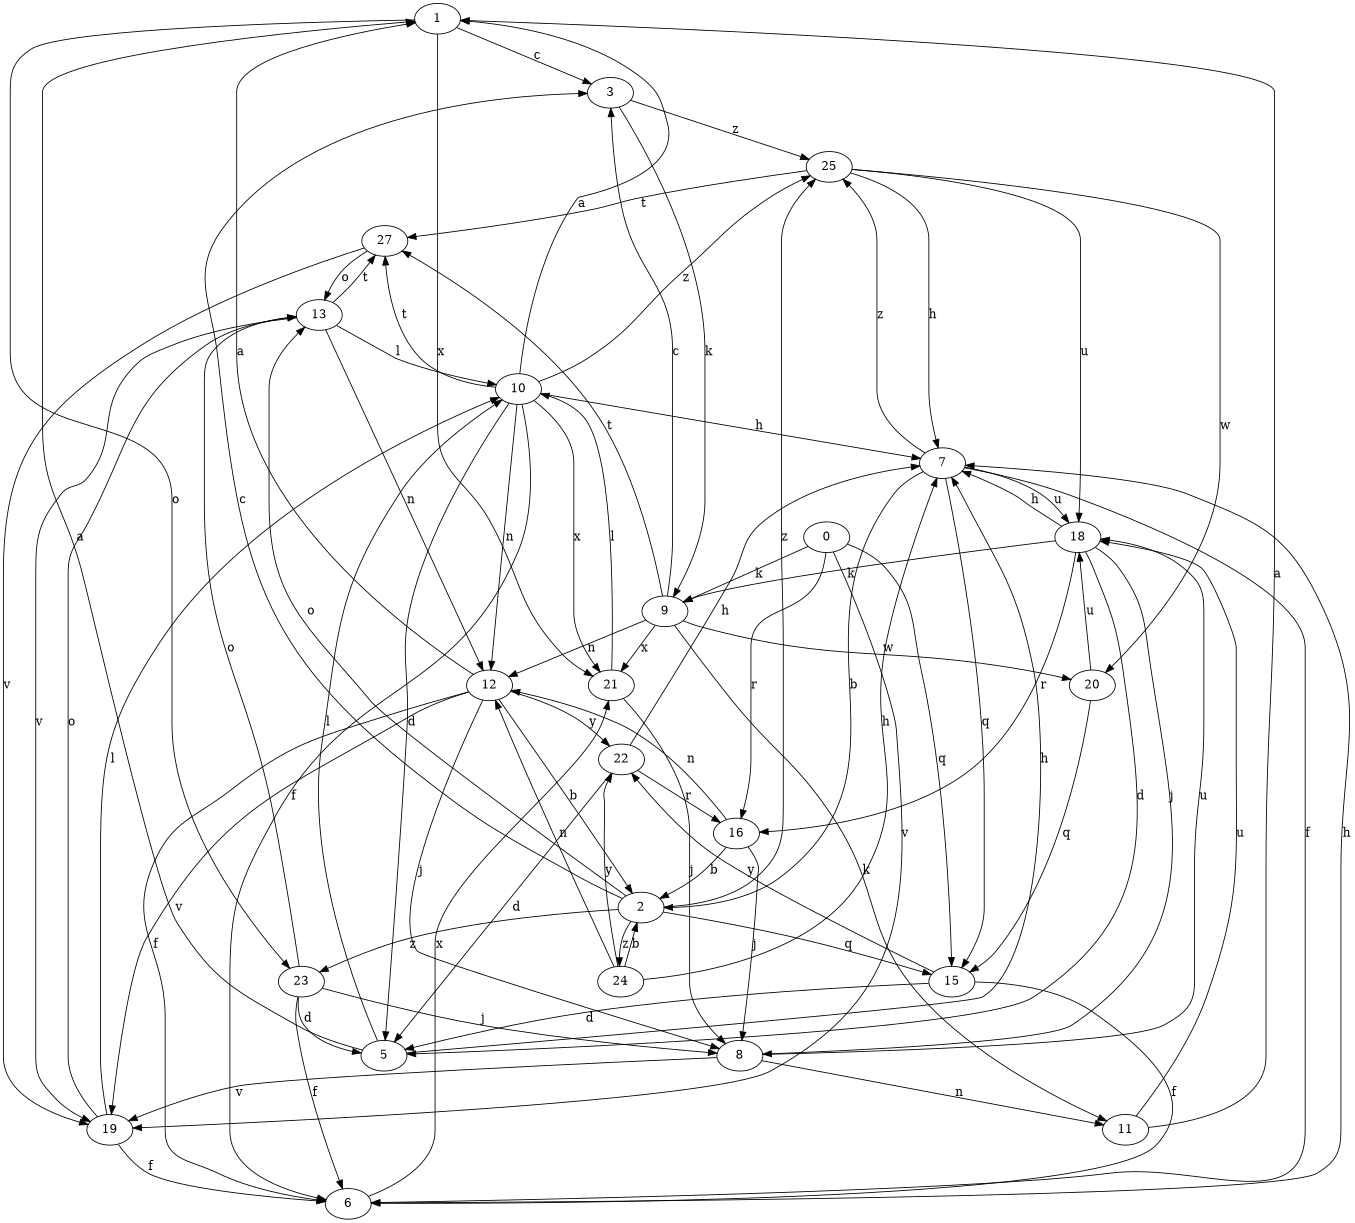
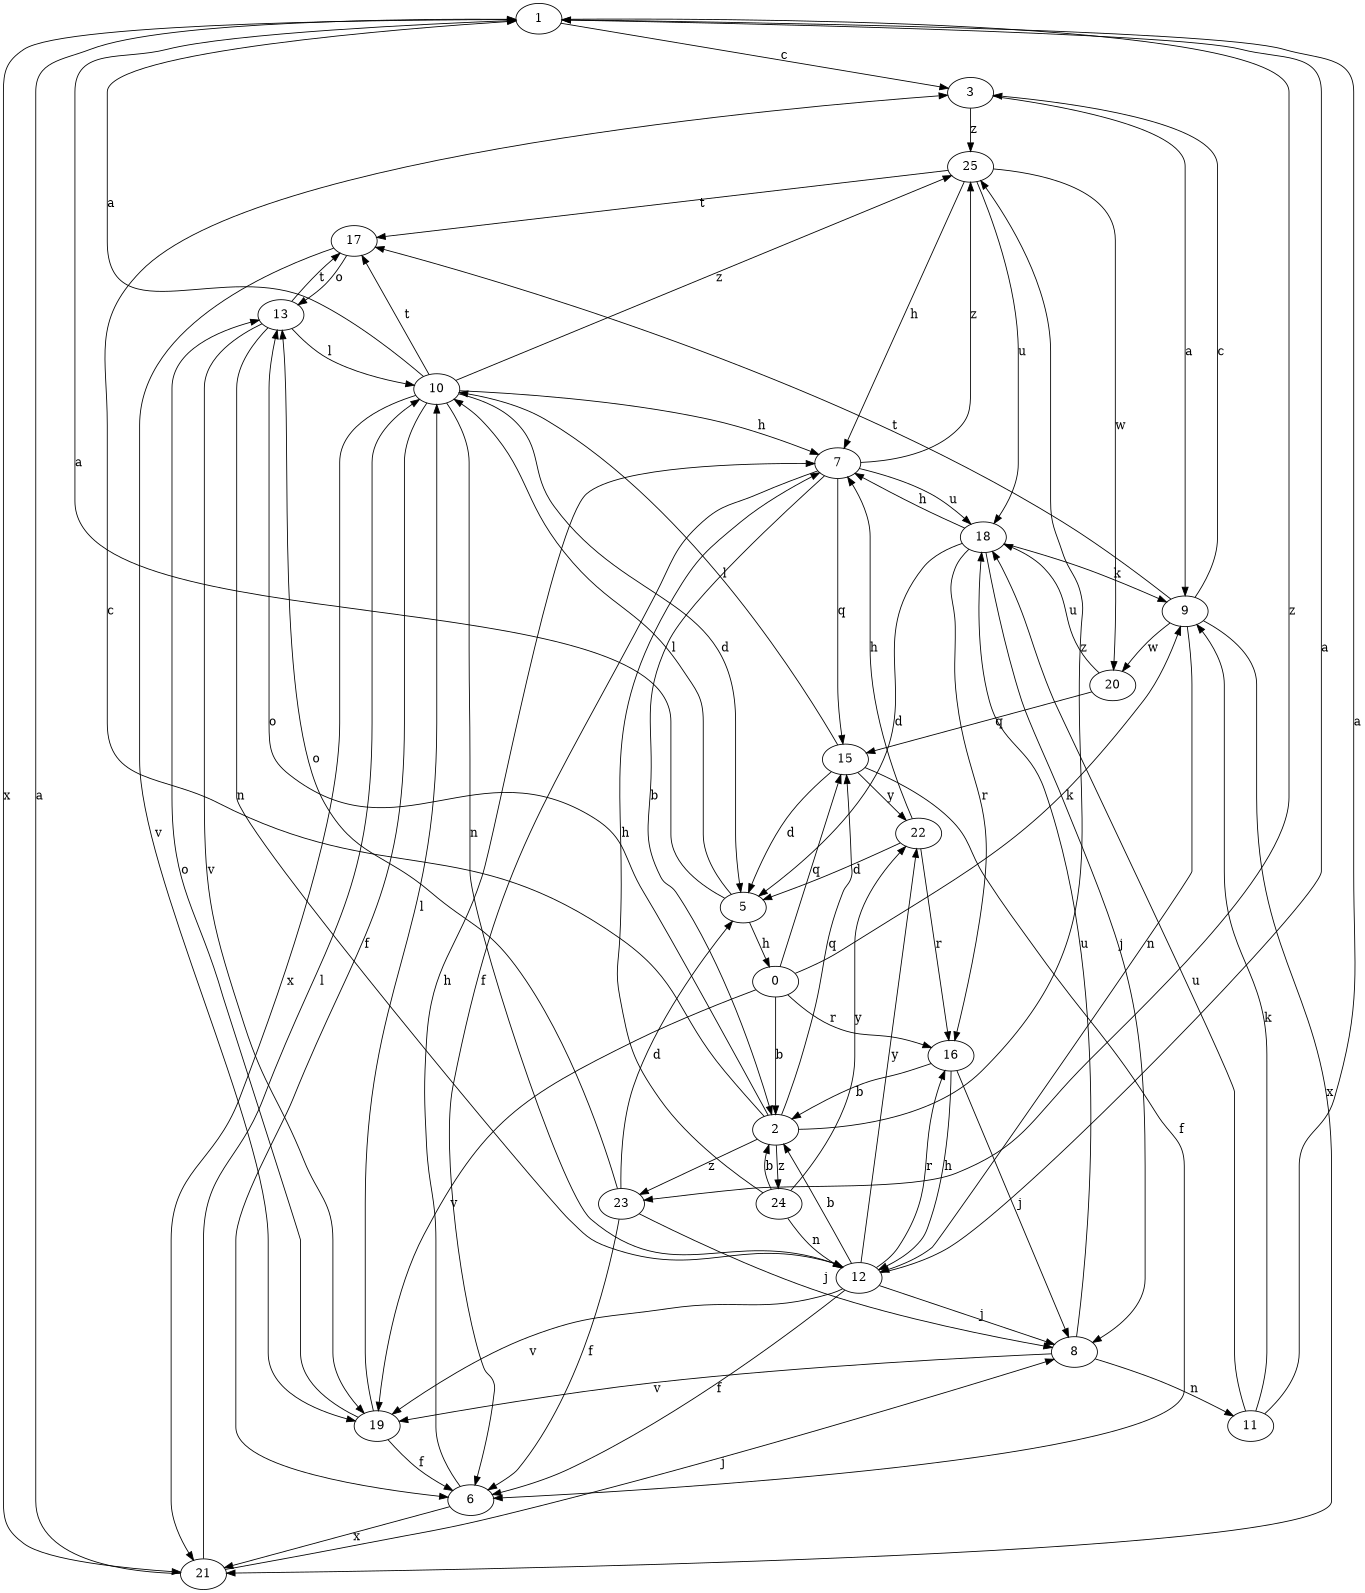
  strict digraph {
    1
    3
    21
    23
    25
    9
    10
    8
    13
    5
    6
    2
    15
    24
    19
    12
-   17 [label=27]
+   17
    22
    7
    18
    20
    16
    11
    0
    1 -> 3 [label=c]
    1 -> 21 [label=x]
-   1 -> 23 [label=o]
+   1 -> 23 [label=z]
    3 -> 25 [label=z]
-   3 -> 9 [label=k]
+   3 -> 9 [label=a]
+   21 -> 1 [label=a]
    21 -> 10 [label=l]
    21 -> 8 [label=j]
    23 -> 8 [label=j]
    23 -> 13 [label=o]
    23 -> 5 [label=d]
    23 -> 6 [label=f]
    25 -> 17 [label=t]
    25 -> 7 [label=h]
    25 -> 18 [label=u]
    25 -> 20 [label=w]
    9 -> 3 [label=c]
    9 -> 21 [label=x]
    9 -> 12 [label=n]
    9 -> 17 [label=t]
    9 -> 20 [label=w]
    10 -> 1 [label=a]
    10 -> 21 [label=x]
    10 -> 25 [label=z]
    10 -> 5 [label=d]
    10 -> 6 [label=f]
    10 -> 12 [label=n]
    10 -> 17 [label=t]
    10 -> 7 [label=h]
    8 -> 19 [label=v]
    8 -> 18 [label=u]
    8 -> 11 [label=n]
    13 -> 10 [label=l]
    13 -> 19 [label=v]
    13 -> 12 [label=n]
    13 -> 17 [label=t]
    5 -> 1 [label=a]
    5 -> 10 [label=l]
-   5 -> 7 [label=h]
+   5 -> 0 [label=h]
    6 -> 21 [label=x]
    6 -> 7 [label=h]
    2 -> 3 [label=c]
    2 -> 23 [label=z]
    2 -> 25 [label=z]
    2 -> 13 [label=o]
    2 -> 15 [label=q]
    2 -> 24 [label=z]
+   15 -> 10 [label=l]
    15 -> 5 [label=d]
    15 -> 6 [label=f]
    15 -> 22 [label=y]
    24 -> 2 [label=b]
    24 -> 12 [label=n]
    24 -> 22 [label=y]
    24 -> 7 [label=h]
    19 -> 10 [label=l]
    19 -> 13 [label=o]
    19 -> 6 [label=f]
    12 -> 1 [label=a]
    12 -> 8 [label=j]
    12 -> 6 [label=f]
    12 -> 2 [label=b]
    12 -> 19 [label=v]
    12 -> 22 [label=y]
+   12 -> 16 [label=r]
    17 -> 13 [label=o]
    17 -> 19 [label=v]
    22 -> 5 [label=d]
    22 -> 7 [label=h]
    22 -> 16 [label=r]
    7 -> 25 [label=z]
    7 -> 6 [label=f]
    7 -> 2 [label=b]
    7 -> 15 [label=q]
    7 -> 18 [label=u]
    18 -> 9 [label=k]
    18 -> 8 [label=j]
    18 -> 5 [label=d]
    18 -> 7 [label=h]
    18 -> 16 [label=r]
    20 -> 15 [label=q]
    20 -> 18 [label=u]
    16 -> 8 [label=j]
    16 -> 2 [label=b]
-   16 -> 12 [label=n]
+   16 -> 12 [label=h]
    11 -> 1 [label=a]
-   9 -> 11 [label=k]
+   11 -> 9 [label=k]
    11 -> 18 [label=u]
    0 -> 9 [label=k]
+   0 -> 2 [label=b]
    0 -> 15 [label=q]
    0 -> 19 [label=v]
    0 -> 16 [label=r]
  }
